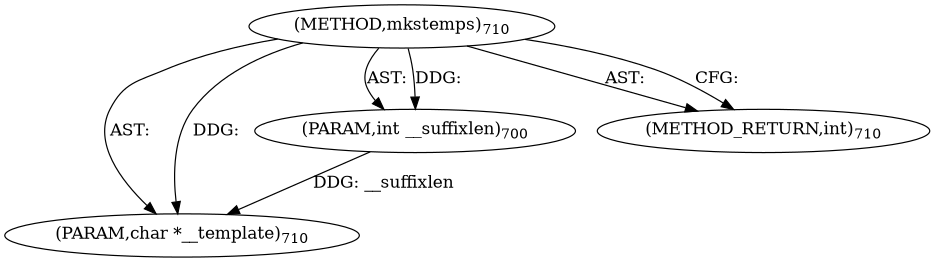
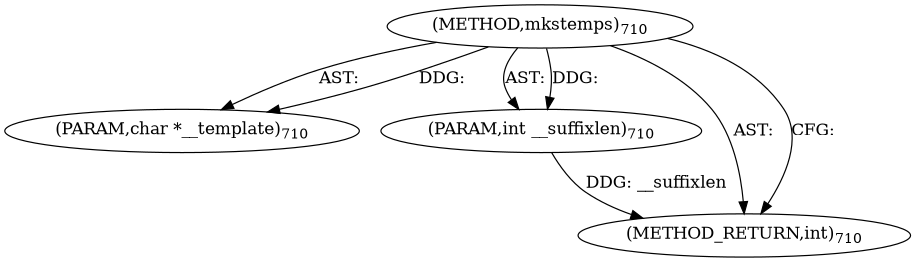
  digraph {
    n1 [label=<(METHOD,mkstemps)<SUB>710</SUB>>]
    n2 [label=<(PARAM,char *__template)<SUB>710</SUB>>]
-   n3 [label=<(PARAM,int __suffixlen)<SUB>700</SUB>>]
+   n3 [label=<(PARAM,int __suffixlen)<SUB>710</SUB>>]
    n4 [label=<(METHOD_RETURN,int)<SUB>710</SUB>>]
    n1 -> n2 [label="AST: "]
    n1 -> n2 [label="DDG: "]
    n1 -> n3 [label="AST: "]
    n1 -> n3 [label="DDG: "]
    n1 -> n4 [label="AST: "]
    n1 -> n4 [label="CFG: "]
-   n3 -> n2 [label="DDG: __suffixlen"]
+   n3 -> n4 [label="DDG: __suffixlen"]
  }
